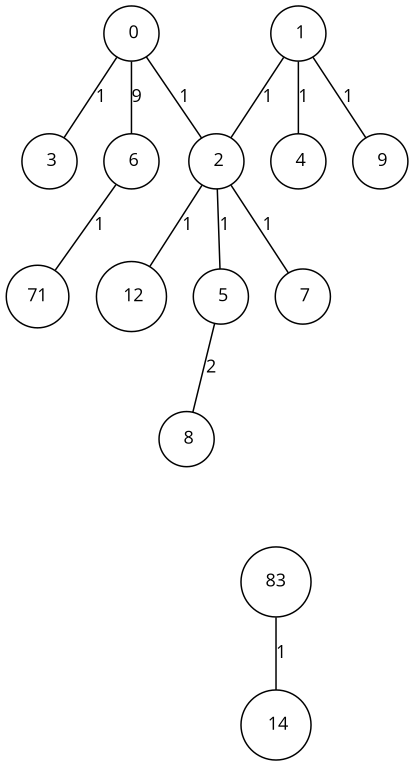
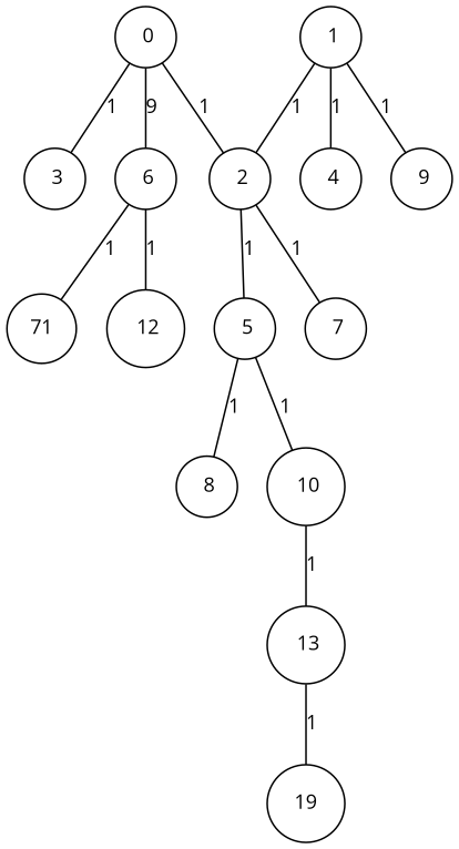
  graph {
    fixedsize="true;"
    fontname="Open Sans"
    node [color=black fontname="Open Sans" fontsize=12 hight=.12 shape=circle]
    edge [fontname="Open Sans" fontsize=12]
    n1 [label=" 0" width=.12]
    n2 [label=" 3" width=.12]
    n3 [label=" 6" width=.12]
    n4 [label=" 2" width=.12]
    n5 [label=" 1" width=.12]
    n6 [label=" 4" width=.12]
    n7 [label=" 9" width=.12]
    n8 [label=71 width=.12]
    n9 [label=" 5" width=.12]
    n10 [label=" 7" width=.12]
    n11 [label=" 12" width=.12]
    n12 [label=" 8" width=.12]
-   n14 [label=83 width=.12]
-   n15 [label=" 14" width=.12]
+   n13 [label=" 10" width=.12]
+   n14 [label=" 13" width=.12]
+   n15 [label=19 width=.12]
    n1 -- n2 [label=1]
    n1 -- n3 [label=9]
    n1 -- n4 [label=1]
    n3 -- n8 [label=1]
    n4 -- n9 [label=1]
    n4 -- n10 [label=1]
-   n4 -- n11 [label=1]
+   n3 -- n11 [label=1]
    n5 -- n4 [label=1]
    n5 -- n6 [label=1]
    n5 -- n7 [label=1]
-   n9 -- n12 [label=2]
+   n9 -- n12 [label=1]
+   n9 -- n13 [label=1]
+   n13 -- n14 [label=1]
    n14 -- n15 [label=1]
  }
